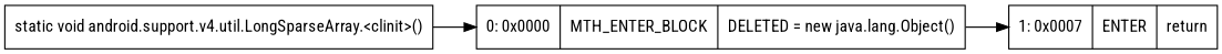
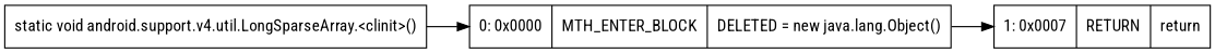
  digraph {
    rankdir=LR
    fontname="Roboto Condensed"
    node [shape=record fontname="Roboto Condensed"]
    edge [fontname="Roboto Condensed"]
    n1 [label="{0\:\ 0x0000|MTH_ENTER_BLOCK\l|DELETED = new java.lang.Object()\l}"]
-   n2 [label="{1\:\ 0x0007|ENTER\l|return\l}"]
+   n2 [label="{1\:\ 0x0007|RETURN\l|return\l}"]
    n3 [label="{static void android.support.v4.util.LongSparseArray.\<clinit\>() }"]
    n1 -> n2
    n3 -> n1
  }
